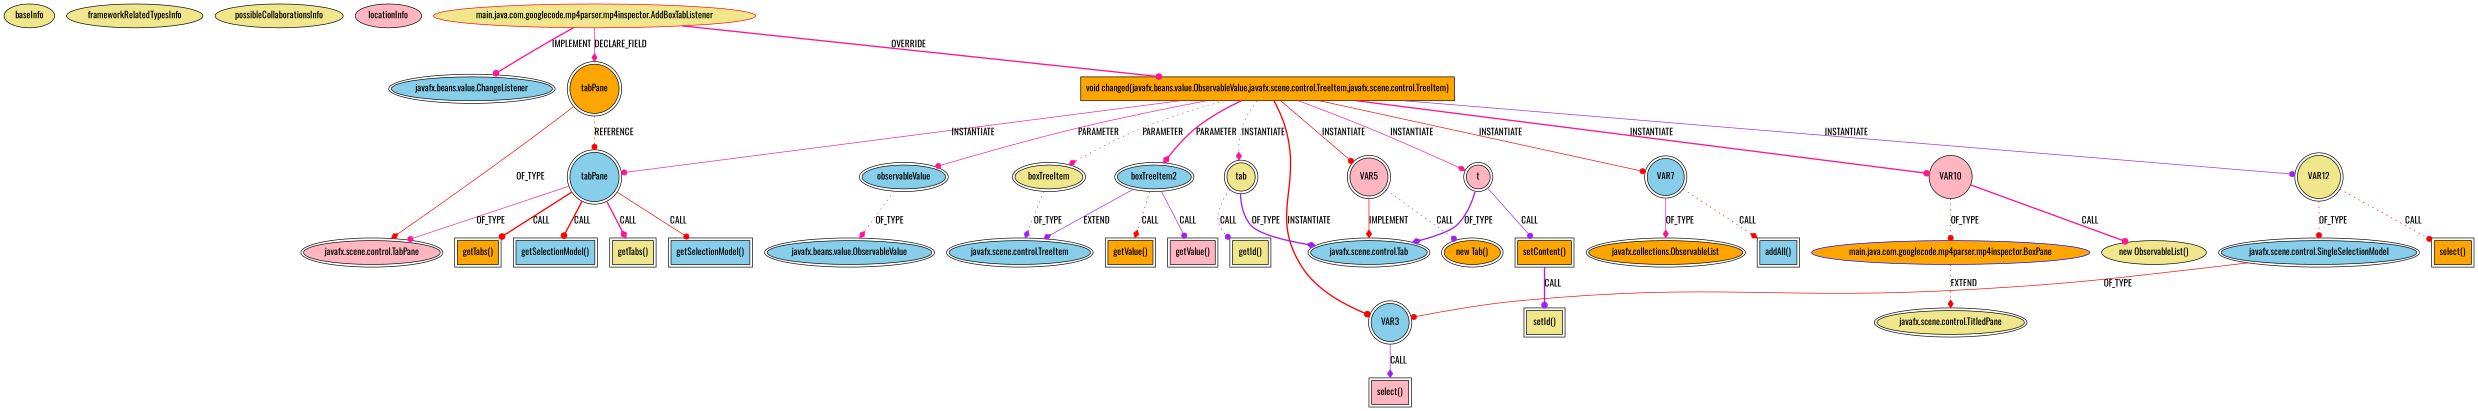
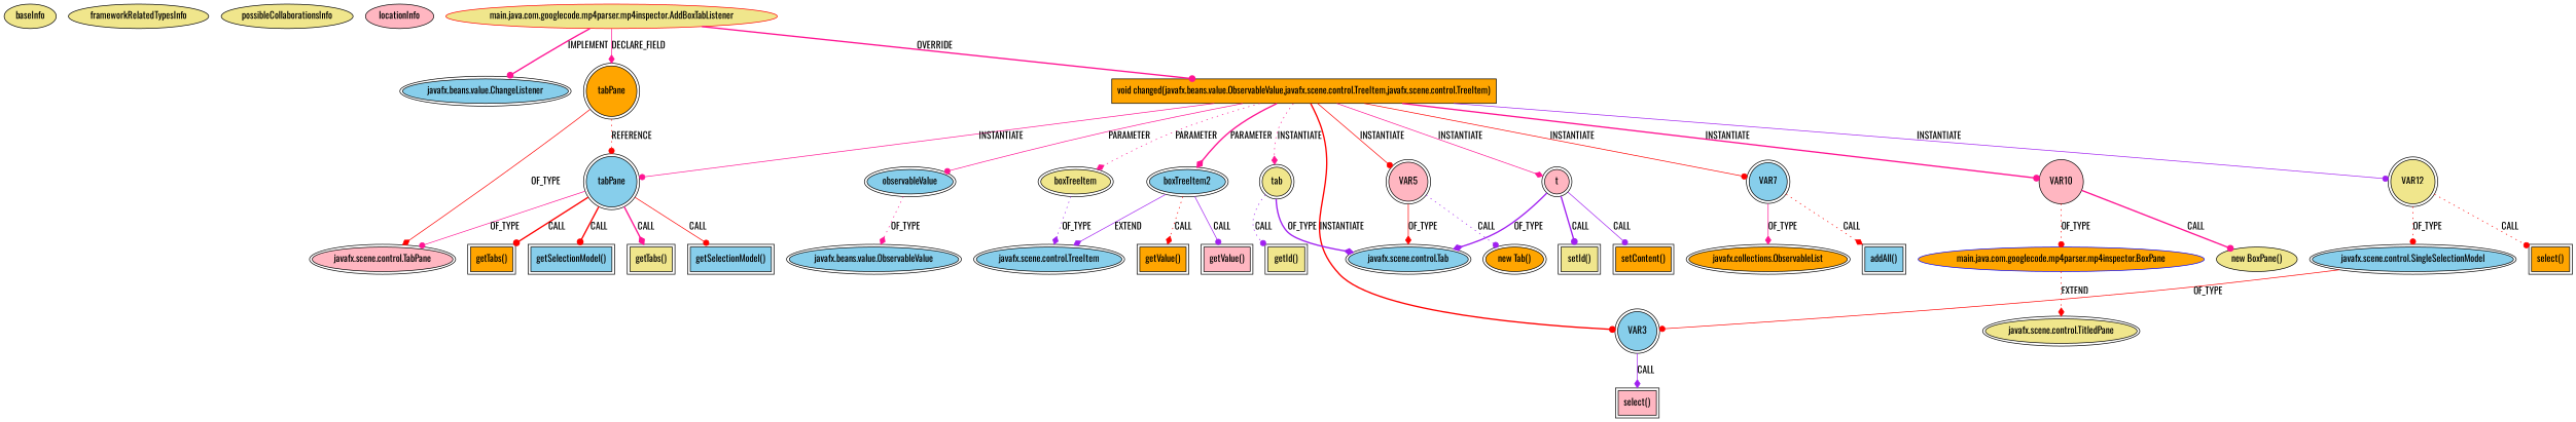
  digraph {
    fontname=Oswald
    node [fillcolor=skyblue fontname=Oswald style=filled isFrameworkType=true vertexType=INSIDE_CALL peripheries=2]
    edge [arrowhead=dot color=red fontname=Oswald style=solid]
    baseInfo [category=extension_graph fillcolor=khaki graphId=4075 isAnonymous=false possibleRelation=true isFrameworkType="" vertexType="" peripheries=""]
    frameworkRelatedTypesInfo [0="javafx.beans.value.ChangeListener" fillcolor=khaki isFrameworkType="" vertexType="" peripheries=""]
    possibleCollaborationsInfo [0="4075~OVERRIDING_METHOD_DECLARATION-INSTANTIATION-~javafx.beans.value.ChangeListener ~javafx.scene.control.TitledPane ~false~false" fillcolor=khaki isFrameworkType="" vertexType="" peripheries=""]
    locationInfo [contextSignature=AddBoxTabListener filePath="/sannies-isoviewer-fx/isoviewer-fx-master/src/main/java/com/googlecode/mp4parser/mp4inspector/AddBoxTabListener.java" fillcolor=lightpink graphId=4075 projectName="sannies-isoviewer-fx" isFrameworkType="" vertexType="" peripheries=""]
    n5 [color=red fillcolor=khaki isFrameworkType=false label="main.java.com.googlecode.mp4parser.mp4inspector.AddBoxTabListener" vertexType=ROOT_CLIENT_CLASS_DECLARATION peripheries=""]
    n6 [label="javafx.beans.value.ChangeListener" vertexType=FRAMEWORK_INTERFACE_TYPE]
    n7 [fillcolor=orange label=tabPane shape=circle vertexType=FIELD_DECLARATION]
    n8 [fillcolor=orange isFrameworkType=false label="void changed(javafx.beans.value.ObservableValue,javafx.scene.control.TreeItem,javafx.scene.control.TreeItem)" shape=box vertexType=OVERRIDING_METHOD_DECLARATION peripheries=""]
    n9 [fillcolor=lightpink label="javafx.scene.control.TabPane" vertexType=FRAMEWORK_CLASS_TYPE]
    n10 [label=tabPane shape=circle vertexType=VARIABLE_EXPRESION]
    n11 [label=observableValue vertexType=PARAMETER_DECLARATION]
    n12 [fillcolor=khaki label=boxTreeItem vertexType=PARAMETER_DECLARATION]
    n13 [label=boxTreeItem2 vertexType=PARAMETER_DECLARATION]
    n14 [fillcolor=khaki label=tab shape=circle vertexType=VARIABLE_EXPRESION]
    n15 [label=VAR3 shape=circle vertexType=VARIABLE_EXPRESION]
    n16 [fillcolor=lightpink label=VAR5 shape=circle vertexType=VARIABLE_EXPRESION]
    n17 [fillcolor=lightpink label=t shape=circle vertexType=VARIABLE_EXPRESION]
    n18 [label=VAR7 shape=circle vertexType=VARIABLE_EXPRESION]
    n19 [fillcolor=lightpink isFrameworkType=false label=VAR10 shape=circle vertexType=VARIABLE_EXPRESION peripheries=""]
    n20 [fillcolor=khaki label=VAR12 shape=circle vertexType=VARIABLE_EXPRESION]
    n21 [fillcolor=orange label="getTabs()" shape=box]
    n22 [label="getSelectionModel()" shape=box]
    n23 [fillcolor=khaki label="getTabs()" shape=box]
    n24 [label="getSelectionModel()" shape=box]
    n25 [label="javafx.beans.value.ObservableValue" vertexType=FRAMEWORK_INTERFACE_TYPE]
    n26 [label="javafx.scene.control.TreeItem" vertexType=FRAMEWORK_CLASS_TYPE]
    n27 [fillcolor=orange label="getValue()" shape=box]
    n28 [fillcolor=lightpink label="getValue()" shape=box]
    n29 [label="javafx.scene.control.Tab" vertexType=FRAMEWORK_CLASS_TYPE]
    n30 [fillcolor=khaki label="getId()" shape=box]
    n31 [fillcolor=lightpink label="select()" shape=box]
    n32 [fillcolor=orange label="new Tab()" vertexType=CONSTRUCTOR_CALL]
    n33 [fillcolor=khaki label="setId()" shape=box]
    n34 [fillcolor=orange label="setContent()" shape=box]
    n35 [fillcolor=orange label="javafx.collections.ObservableList" vertexType=FRAMEWORK_INTERFACE_TYPE]
    n36 [label="addAll()" shape=box]
    n37 [color=blue fillcolor=orange isFrameworkType=false label="main.java.com.googlecode.mp4parser.mp4inspector.BoxPane" vertexType=REFERENCE_CLIENT_CLASS_DECLARATION peripheries=""]
-   n38 [fillcolor=khaki isFrameworkType=false label="new ObservableList()" vertexType=CONSTRUCTOR_CALL peripheries=""]
+   n38 [fillcolor=khaki isFrameworkType=false label="new BoxPane()" vertexType=CONSTRUCTOR_CALL peripheries=""]
    n39 [label="javafx.scene.control.SingleSelectionModel" vertexType=FRAMEWORK_CLASS_TYPE]
    n40 [fillcolor=orange label="select()" shape=box]
    n41 [fillcolor=khaki label="javafx.scene.control.TitledPane" vertexType=FRAMEWORK_CLASS_TYPE]
    n5 -> n6 [color=deeppink label=IMPLEMENT style=bold]
    n5 -> n7 [arrowhead=diamond color=deeppink label=DECLARE_FIELD]
    n5 -> n8 [color=deeppink label=OVERRIDE style=bold]
    n7 -> n9 [arrowhead=diamond label=OF_TYPE]
    n7 -> n10 [label=REFERENCE style=dotted]
    n8 -> n10 [color=deeppink label=INSTANTIATE]
    n8 -> n11 [color=deeppink label=PARAMETER]
    n8 -> n12 [arrowhead=diamond color=deeppink label=PARAMETER style=dotted]
    n8 -> n13 [arrowhead=diamond color=deeppink label=PARAMETER style=bold]
    n8 -> n14 [arrowhead=diamond color=deeppink label=INSTANTIATE style=dotted]
    n8 -> n15 [label=INSTANTIATE style=bold]
    n8 -> n16 [label=INSTANTIATE]
    n8 -> n17 [arrowhead=diamond color=deeppink label=INSTANTIATE]
    n8 -> n18 [label=INSTANTIATE]
    n8 -> n19 [color=deeppink label=INSTANTIATE style=bold]
    n8 -> n20 [color=purple label=INSTANTIATE]
    n10 -> n9 [color=deeppink label=OF_TYPE]
    n10 -> n21 [label=CALL style=bold]
    n10 -> n22 [label=CALL style=bold]
    n10 -> n23 [arrowhead=diamond color=deeppink label=CALL style=bold]
    n10 -> n24 [label=CALL]
    n11 -> n25 [arrowhead=diamond color=deeppink label=OF_TYPE style=dotted]
    n12 -> n26 [arrowhead=diamond color=purple label=OF_TYPE style=dotted]
    n13 -> n26 [arrowhead=diamond color=purple label=EXTEND]
    n13 -> n27 [arrowhead=diamond label=CALL style=dotted]
    n13 -> n28 [color=purple label=CALL]
    n14 -> n29 [arrowhead=diamond color=purple label=OF_TYPE style=bold]
    n14 -> n30 [color=purple label=CALL style=dotted]
    n15 -> n31 [arrowhead=diamond color=purple label=CALL]
-   n16 -> n29 [arrowhead=diamond label=IMPLEMENT]
+   n16 -> n29 [arrowhead=diamond label=OF_TYPE]
    n16 -> n32 [color=purple label=CALL style=dotted]
    n17 -> n29 [arrowhead=diamond color=purple label=OF_TYPE style=bold]
-   n34 -> n33 [color=purple label=CALL style=bold]
+   n17 -> n33 [color=purple label=CALL style=bold]
    n17 -> n34 [color=purple label=CALL]
    n18 -> n35 [arrowhead=diamond color=deeppink label=OF_TYPE]
    n18 -> n36 [arrowhead=diamond label=CALL style=dotted]
    n19 -> n37 [label=OF_TYPE style=dotted]
    n19 -> n38 [color=deeppink label=CALL style=bold]
    n20 -> n39 [label=OF_TYPE style=dotted]
    n20 -> n40 [label=CALL style=dotted]
    n37 -> n41 [arrowhead=diamond label=EXTEND style=dotted]
    n39 -> n15 [label=OF_TYPE]
  }
